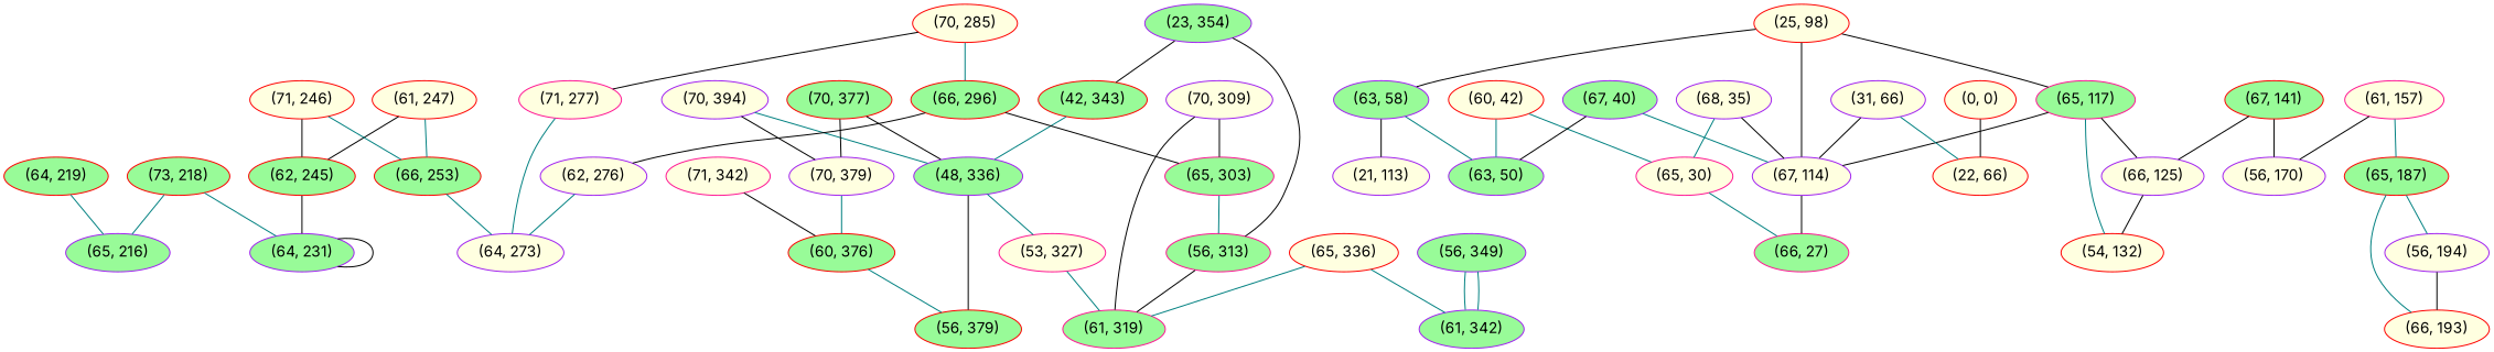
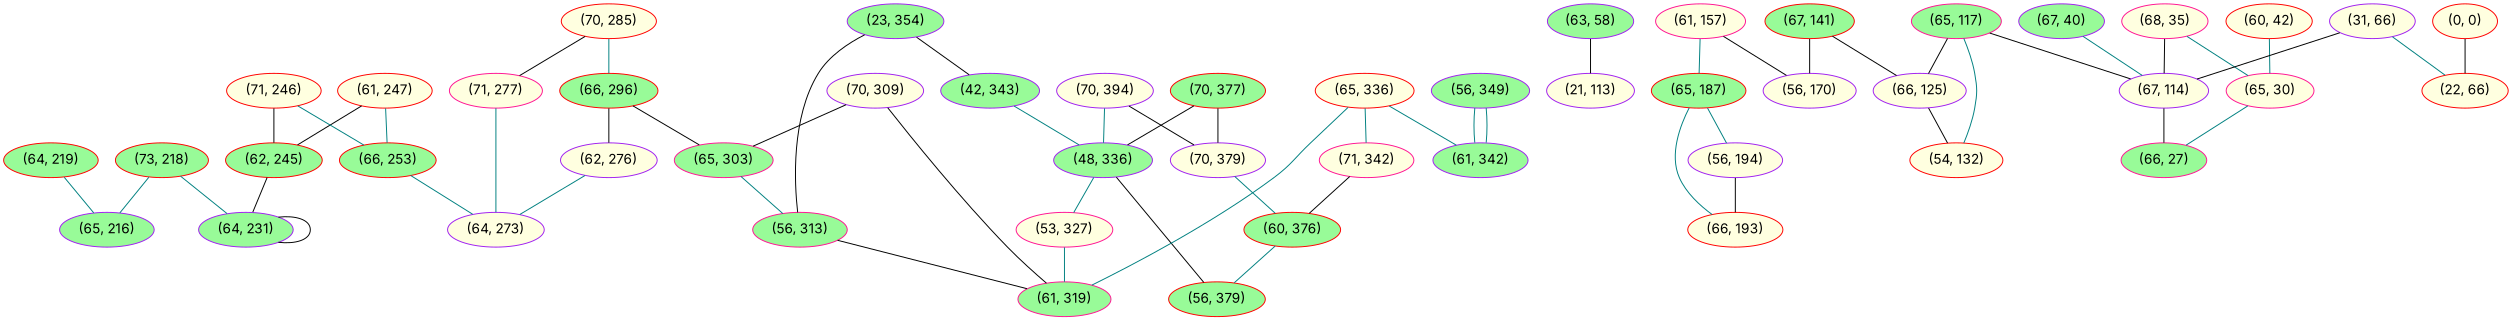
  graph {
    fontname=Inter
    node [color=red fillcolor=lightyellow fontname=Inter style=filled]
    edge [color=black fontname=Inter weight=1]
    "(73, 218)" [fillcolor=palegreen]
    "(65, 216)" [color=purple fillcolor=palegreen]
    "(64, 231)" [color=purple fillcolor=palegreen]
    "(21, 113)" [color=purple]
    "(70, 394)" [color=purple]
    "(48, 336)" [color=purple fillcolor=palegreen]
    "(70, 379)" [color=purple]
    "(53, 327)" [color=deeppink]
    "(56, 379)" [fillcolor=palegreen]
    "(60, 376)" [fillcolor=palegreen]
    "(61, 157)" [color=deeppink]
    "(65, 187)" [fillcolor=palegreen]
    "(56, 170)" [color=purple]
    "(56, 194)" [color=purple]
    "(66, 193)"
    "(67, 141)" [fillcolor=palegreen]
    "(66, 125)" [color=purple]
    "(54, 132)"
    "(65, 30)" [color=deeppink]
    "(60, 42)"
-   "(63, 50)" [color=purple fillcolor=palegreen]
    "(66, 27)" [color=deeppink fillcolor=palegreen]
    "(64, 219)" [fillcolor=palegreen]
    "(23, 354)" [color=purple fillcolor=palegreen]
    "(56, 313)" [color=deeppink fillcolor=palegreen]
-   "(42, 343)" [fillcolor=palegreen]
+   "(42, 343)" [color=purple fillcolor=palegreen]
    "(61, 319)" [color=deeppink fillcolor=palegreen]
    "(67, 40)" [color=purple fillcolor=palegreen]
    "(67, 114)" [color=purple]
    "(70, 377)" [fillcolor=palegreen]
    "(66, 253)" [fillcolor=palegreen]
    "(61, 247)"
    "(62, 245)" [fillcolor=palegreen]
    "(64, 273)" [color=purple]
-   "(68, 35)" [color=purple]
-   "(25, 98)"
+   "(68, 35)" [color=deeppink]
    "(65, 117)" [color=deeppink fillcolor=palegreen]
    "(63, 58)" [color=purple fillcolor=palegreen]
    "(66, 296)" [fillcolor=palegreen]
    "(70, 285)"
    "(71, 277)" [color=deeppink]
    "(65, 303)" [color=deeppink fillcolor=palegreen]
    "(62, 276)" [color=purple]
    "(71, 342)" [color=deeppink]
    "(65, 336)"
    "(61, 342)" [color=purple fillcolor=palegreen]
    "(70, 309)" [color=purple]
    "(31, 66)" [color=purple]
    "(22, 66)"
    "(0, 0)"
    "(71, 246)"
    "(56, 349)" [color=purple fillcolor=palegreen]
    "(73, 218)" -- "(65, 216)" [color=teal weight=3]
    "(73, 218)" -- "(64, 231)" [color=teal]
    "(64, 231)" -- "(64, 231)" [weight=2]
    "(70, 394)" -- "(48, 336)" [color=teal weight=3]
    "(70, 394)" -- "(70, 379)"
    "(48, 336)" -- "(53, 327)" [color=teal]
    "(48, 336)" -- "(56, 379)" [weight=3]
    "(70, 379)" -- "(60, 376)" [color=teal]
    "(53, 327)" -- "(61, 319)" [color=teal weight=3]
    "(60, 376)" -- "(56, 379)" [color=teal]
    "(61, 157)" -- "(65, 187)" [color=teal]
    "(61, 157)" -- "(56, 170)"
    "(65, 187)" -- "(56, 194)" [color=teal]
    "(65, 187)" -- "(66, 193)" [color=teal]
    "(56, 194)" -- "(66, 193)" [weight=2]
    "(67, 141)" -- "(56, 170)" [weight=3]
    "(67, 141)" -- "(66, 125)"
    "(66, 125)" -- "(54, 132)"
    "(65, 30)" -- "(66, 27)" [color=teal]
    "(60, 42)" -- "(65, 30)" [color=teal]
-   "(60, 42)" -- "(63, 50)" [color=teal]
    "(64, 219)" -- "(65, 216)" [color=teal weight=3]
    "(23, 354)" -- "(56, 313)"
    "(23, 354)" -- "(42, 343)"
    "(56, 313)" -- "(61, 319)"
    "(42, 343)" -- "(48, 336)" [color=teal weight=3]
-   "(67, 40)" -- "(63, 50)"
    "(67, 40)" -- "(67, 114)" [color=teal weight=3]
    "(67, 114)" -- "(66, 27)" [weight=3]
    "(70, 377)" -- "(48, 336)" [weight=3]
    "(70, 377)" -- "(70, 379)"
    "(66, 253)" -- "(64, 273)" [color=teal]
    "(61, 247)" -- "(66, 253)" [color=teal]
    "(61, 247)" -- "(62, 245)" [weight=3]
    "(62, 245)" -- "(64, 231)"
    "(68, 35)" -- "(65, 30)" [color=teal]
    "(68, 35)" -- "(67, 114)" [weight=3]
-   "(25, 98)" -- "(67, 114)" [weight=3]
-   "(25, 98)" -- "(65, 117)" [weight=3]
-   "(25, 98)" -- "(63, 58)"
    "(65, 117)" -- "(66, 125)"
    "(65, 117)" -- "(54, 132)" [color=teal]
    "(65, 117)" -- "(67, 114)"
    "(63, 58)" -- "(21, 113)" [weight=2]
-   "(63, 58)" -- "(63, 50)" [color=teal]
    "(66, 296)" -- "(65, 303)"
    "(66, 296)" -- "(62, 276)" [weight=3]
    "(70, 285)" -- "(66, 296)" [color=teal weight=3]
    "(70, 285)" -- "(71, 277)"
    "(71, 277)" -- "(64, 273)" [color=teal]
    "(65, 303)" -- "(56, 313)" [color=teal]
    "(62, 276)" -- "(64, 273)" [color=teal]
    "(71, 342)" -- "(60, 376)"
    "(65, 336)" -- "(61, 319)" [color=teal]
+   "(65, 336)" -- "(71, 342)" [color=teal]
    "(65, 336)" -- "(61, 342)" [color=teal]
    "(70, 309)" -- "(61, 319)"
    "(70, 309)" -- "(65, 303)" [weight=2]
    "(31, 66)" -- "(67, 114)" [weight=3]
    "(31, 66)" -- "(22, 66)" [color=teal]
    "(0, 0)" -- "(22, 66)" [weight=4]
    "(71, 246)" -- "(66, 253)" [color=teal]
    "(71, 246)" -- "(62, 245)" [weight=3]
    "(56, 349)" -- "(61, 342)" [color=teal]
    "(56, 349)" -- "(61, 342)" [color=teal weight=2]
  }
